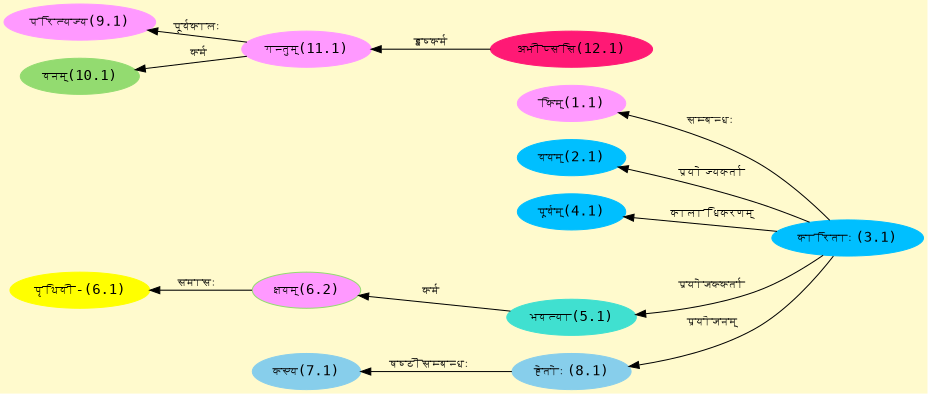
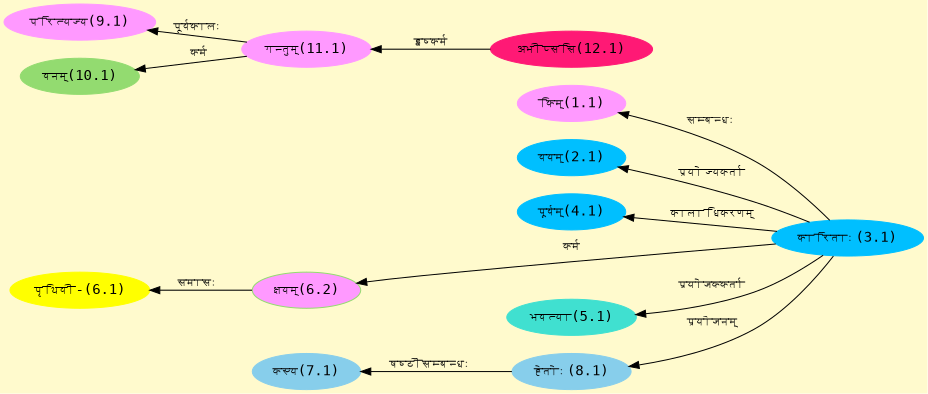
  digraph {
    bgcolor=lemonchiffon1
    compound=true
    fontname="DejaVu Sans Mono"
    rankdir=LR
    node [color="#FF99FF" fontname="DejaVu Sans Mono" style=filled]
    edge [dir=back fontname="DejaVu Sans Mono"]
    n1 [label="किम्(1.1)"]
    n2 [color="#00BFFF" label="कारिताः(3.1)"]
    n3 [color="#00BFFF" label="वयम्(2.1)"]
    n4 [color="#00BFFF" label="पूर्वम्(4.1)"]
    n5 [color="#40E0D0" label="भवत्या(5.1)"]
    n6 [color="#FFFF00" label="पृथिवी-(6.1)"]
    n7 [color="#93DB70" fillcolor="#FF99FF" label="क्षयम्(6.2)"]
    n8 [color="#87CEEB" label="कस्य(7.1)"]
    n9 [color="#87CEEB" label="हेतोः(8.1)"]
    n10 [label="परित्यज्य(9.1)"]
    n11 [label="गन्तुम्(11.1)"]
    n12 [color="#FF1975" label="अभीप्ससि(12.1)"]
    n13 [color="#93DB70" label="वनम्(10.1)"]
    n1 -> n2 [label="सम्बन्धः"]
    n3 -> n2 [label="प्रयोज्यकर्ता"]
    n4 -> n2 [label="कालाधिकरणम्"]
    n5 -> n2 [label="प्रयोजककर्ता"]
    n6 -> n7 [label="समासः"]
-   n7 -> n5 [label="कर्म"]
+   n7 -> n2 [label="कर्म"]
    n8 -> n9 [label="षष्ठीसम्बन्धः"]
    n9 -> n2 [label="प्रयोजनम्"]
    n10 -> n11 [label="पूर्वकालः"]
    n11 -> n12 [label="इष्कर्म"]
    n13 -> n11 [label="कर्म"]
  }
